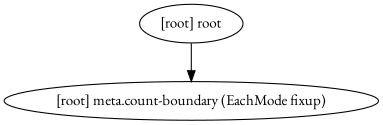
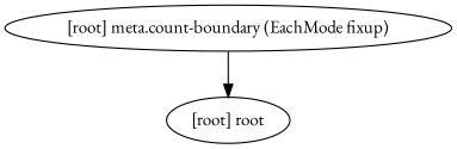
  digraph {
    compound=true
    newrank=true
    fontname="EB Garamond"
    node [fontname="EB Garamond"]
    "[root] root"
    "[root] meta.count-boundary (EachMode fixup)"
    subgraph sub_1 {
      "[root] root"
      "[root] meta.count-boundary (EachMode fixup)"
    }
-   "[root] root" -> "[root] meta.count-boundary (EachMode fixup)" [fontname="EB Garamond"]
+   "[root] meta.count-boundary (EachMode fixup)" -> "[root] root" [fontname="EB Garamond"]
  }
